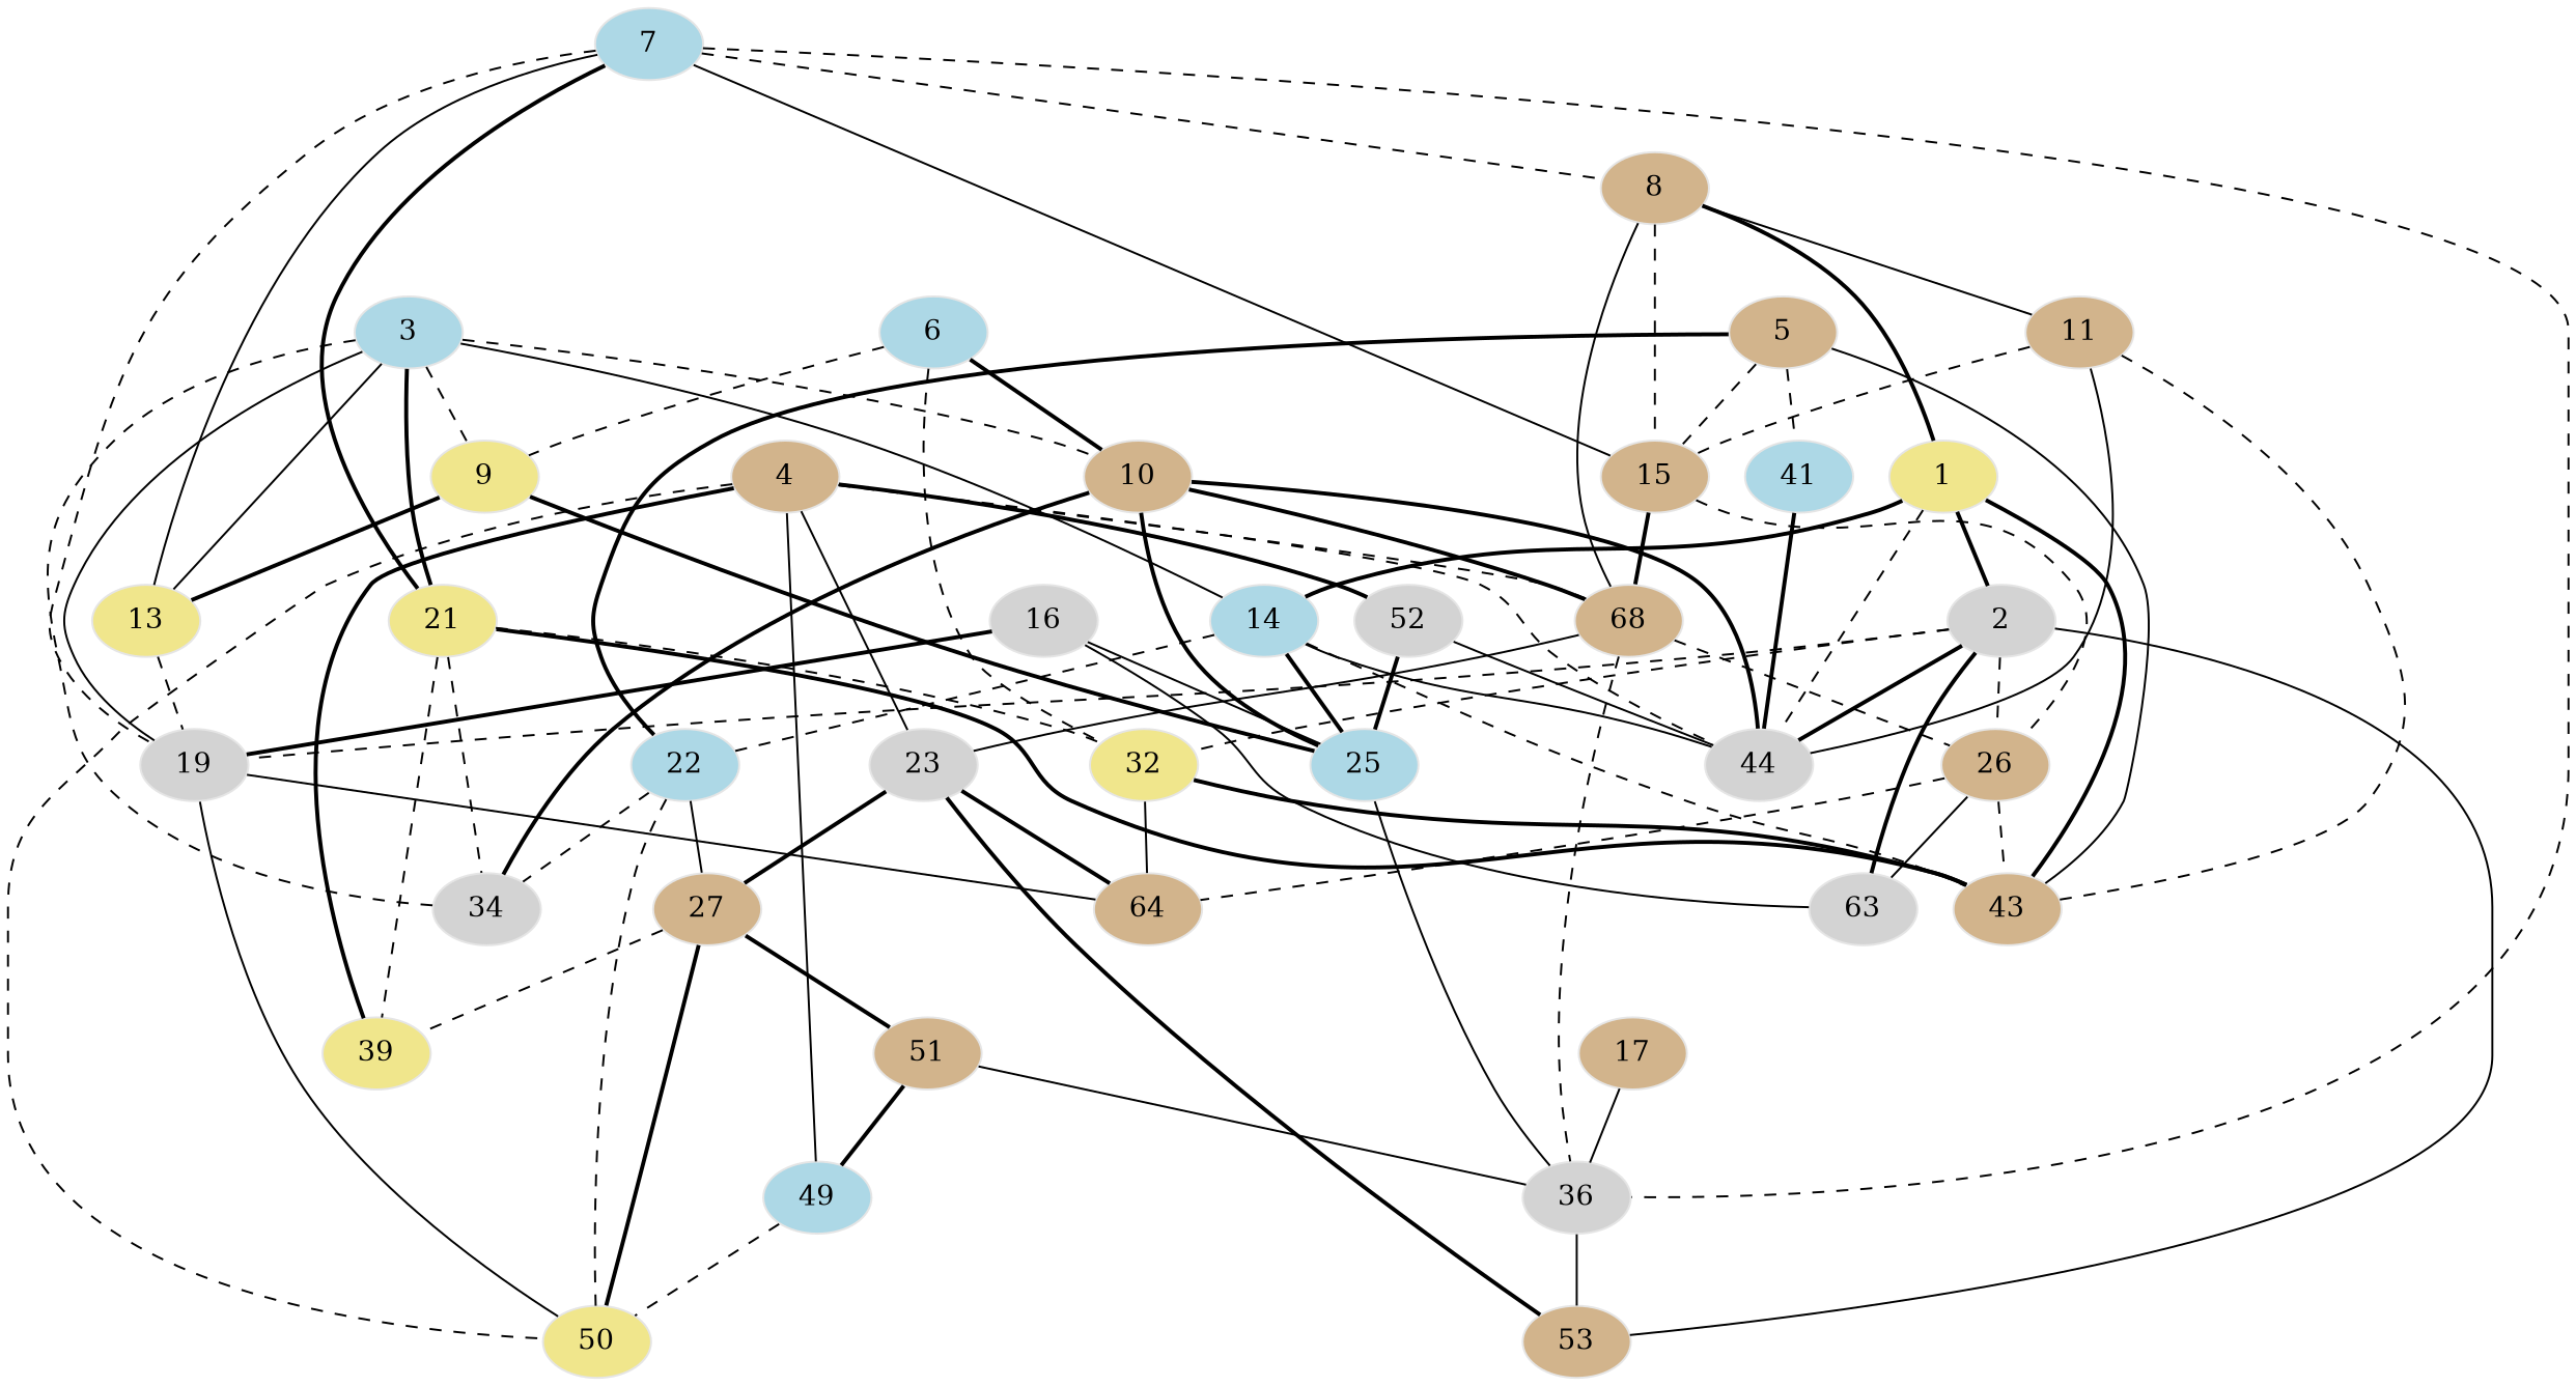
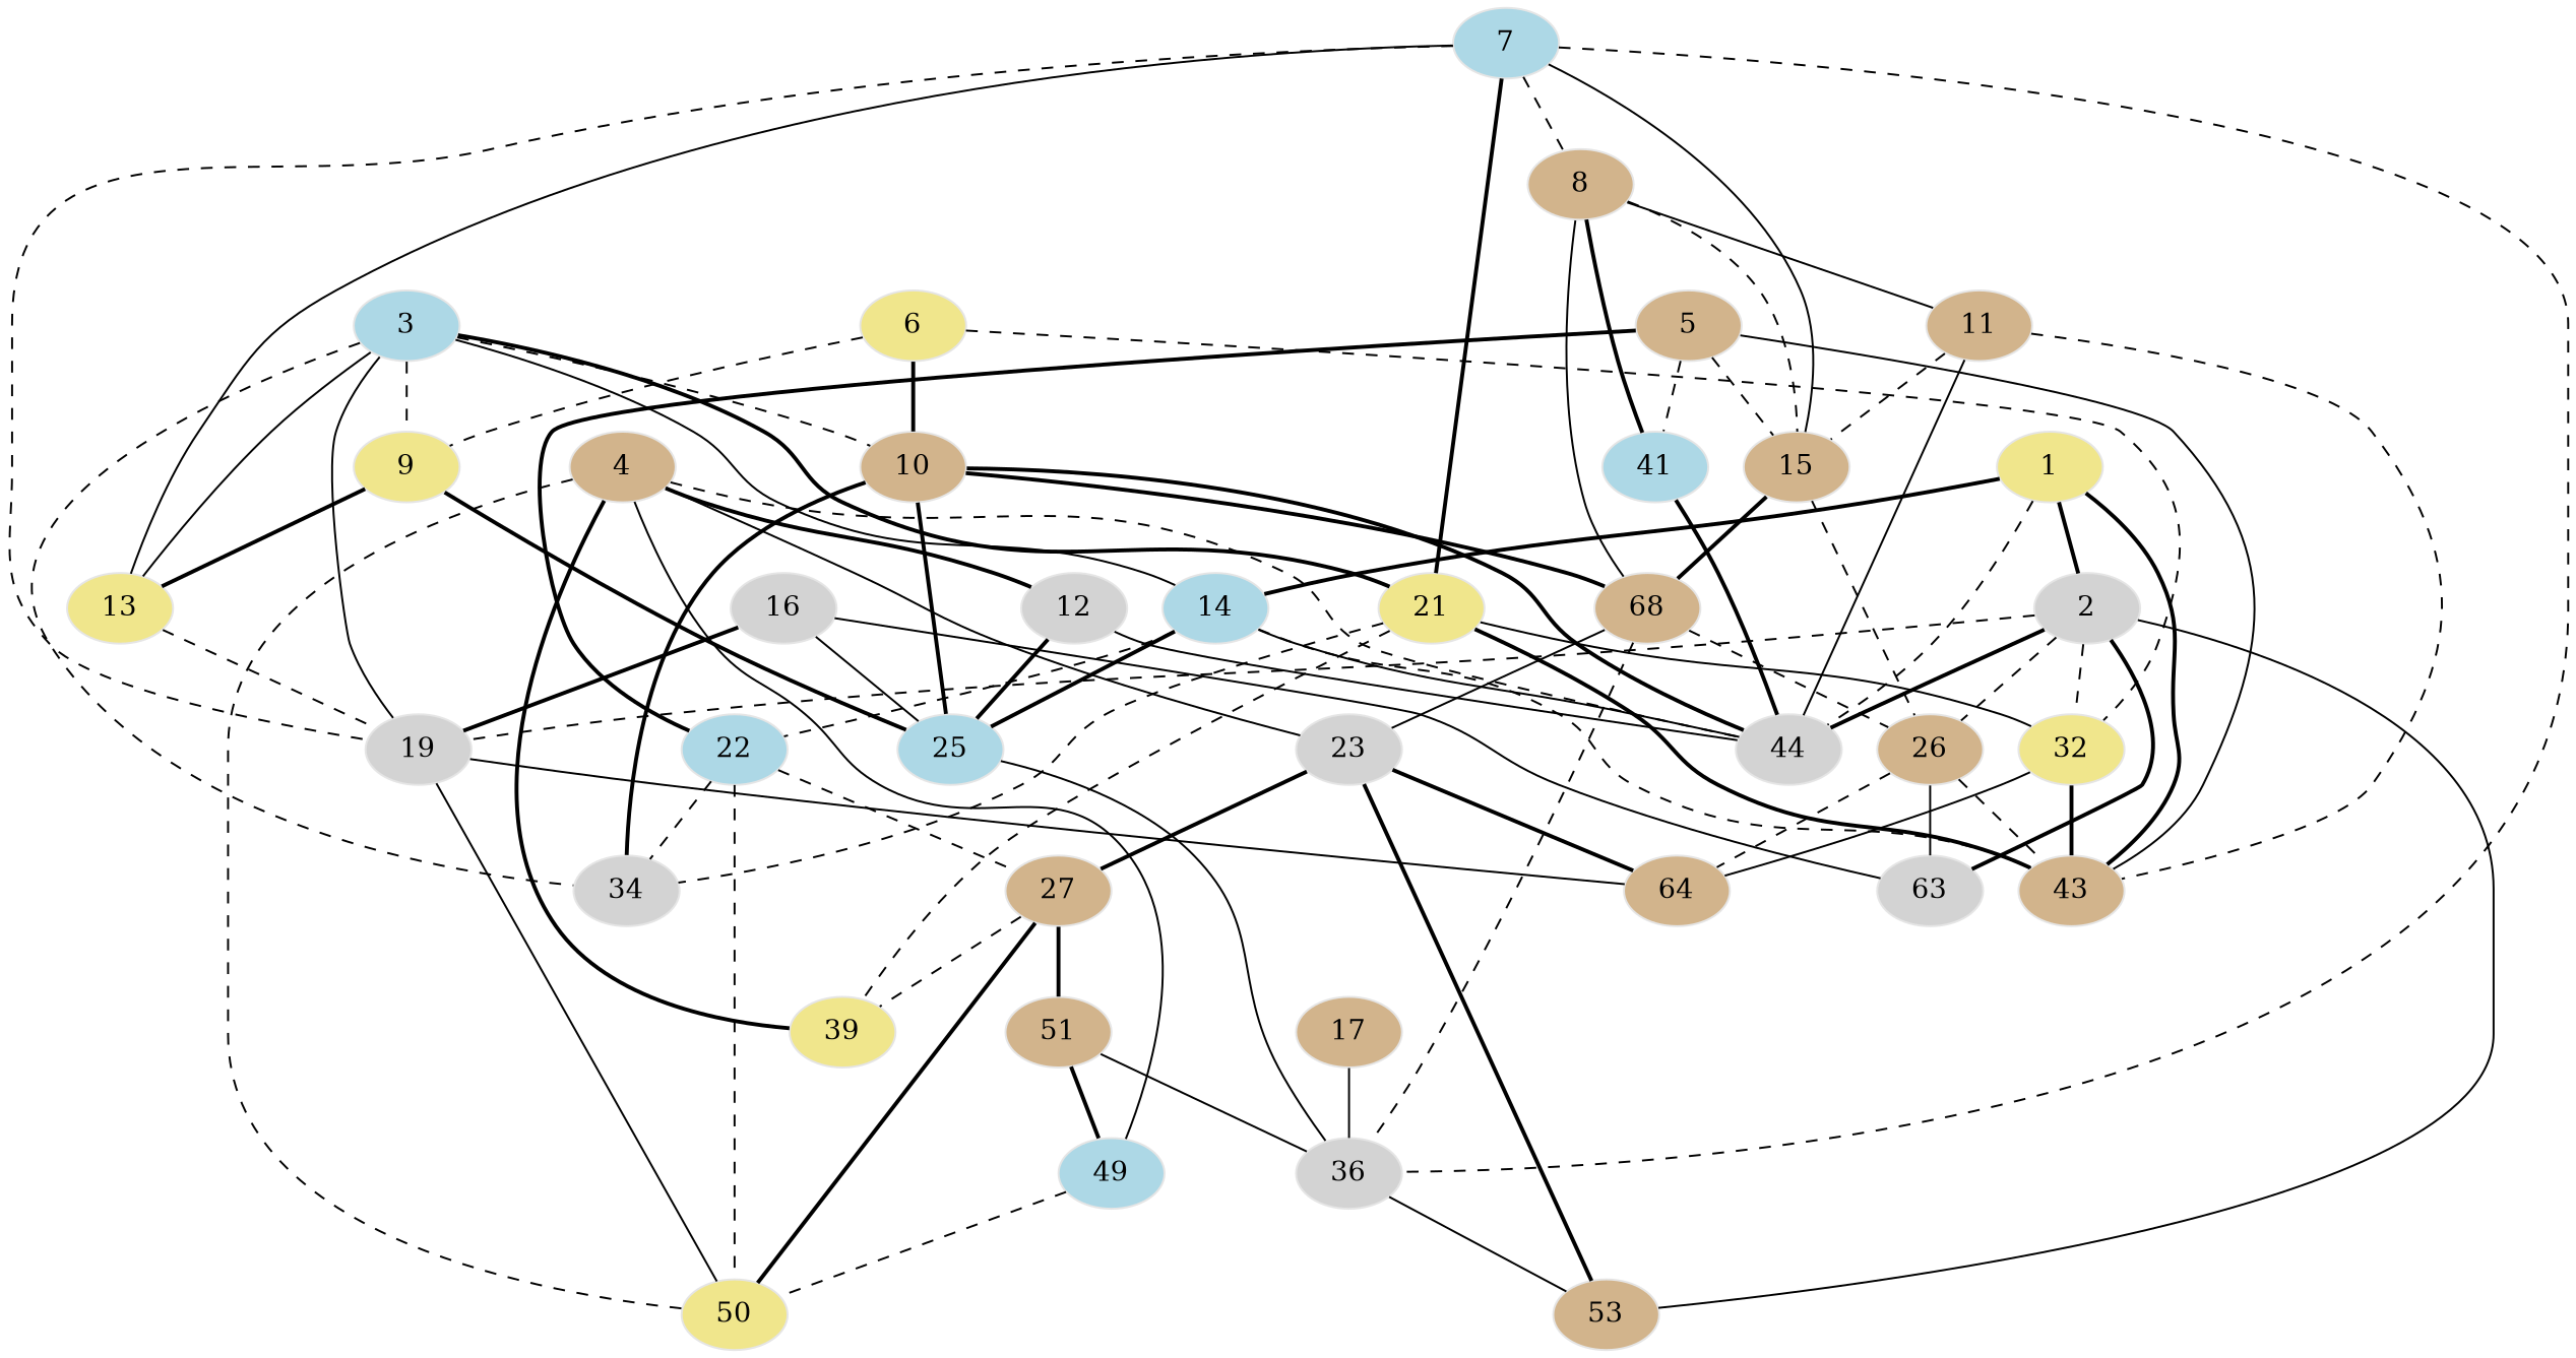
  graph {
    node [color=gray90 fillcolor=tan style=filled]
    edge [style=dashed]
    1 [fillcolor=khaki super="+60"]
    2 [fillcolor=lightgrey super="+28"]
    14 [fillcolor=lightblue super="+38"]
    43
    44 [fillcolor=lightgrey super="+58"]
    19 [fillcolor=lightgrey super="+33"]
    26 [super="+51"]
    32 [fillcolor=khaki super="+55"]
    53
    63 [fillcolor=lightgrey]
    22 [fillcolor=lightblue super="+54"]
    25 [fillcolor=lightblue super="+62"]
    50 [fillcolor=khaki super="+61"]
    64
    3 [fillcolor=lightblue super="+48"]
    9 [fillcolor=khaki]
    10 [super="+40"]
    13 [fillcolor=khaki super="+56"]
    21 [fillcolor=khaki super="+65"]
    34 [fillcolor=lightgrey super="+46"]
    n21 [label=68 super="+29"]
    39 [fillcolor=khaki]
    4 [super="+20"]
-   12 [fillcolor=lightgrey label=52]
+   12 [fillcolor=lightgrey]
    23 [fillcolor=lightgrey super="+57"]
    n26 [fillcolor=lightblue label=49 super="+52"]
    36 [fillcolor=lightgrey super="+42"]
    27 [super="+37"]
    15 [super="+35"]
    5
    41 [fillcolor=lightblue super="+49"]
-   6 [fillcolor=lightblue]
+   6 [fillcolor=khaki]
    7 [fillcolor=lightblue super="+24"]
    8 [super="+59"]
    11 [super="+30"]
    16 [fillcolor=lightgrey]
    17
    n38 [label=51]
    1 -- 2 [style=bold]
    1 -- 14 [style=bold]
    1 -- 43 [style=bold]
    1 -- 44
    2 -- 44 [style=bold]
    2 -- 19
    2 -- 26
    2 -- 32
    2 -- 53 [style=solid]
    2 -- 63 [style=bold]
    14 -- 43
    14 -- 44 [style=solid]
    14 -- 22
    14 -- 25 [style=bold]
    19 -- 50 [style=solid]
    19 -- 64 [style=solid]
    26 -- 43
    26 -- 63 [style=solid]
    26 -- 64
    32 -- 43 [style=bold]
    32 -- 64 [style=solid]
    22 -- 50 [weight=2]
    22 -- 34 [weight=2]
-   22 -- 27 [style=solid]
+   22 -- 27
    25 -- 36 [style=solid]
    3 -- 14 [style=solid]
    3 -- 19 [style=solid]
    3 -- 9 [weight=2]
    3 -- 10
    3 -- 13 [style=solid weight=2]
    3 -- 21 [style=bold]
    3 -- 34
    9 -- 25 [style=bold]
    9 -- 13 [style=bold]
    10 -- 44 [style=bold]
    10 -- 25 [style=bold]
    10 -- 34 [style=bold]
    10 -- n21 [style=bold]
    13 -- 19
    21 -- 43 [style=bold]
-   21 -- 32
+   21 -- 32 [style=solid]
    21 -- 34
    21 -- 39
    n21 -- 26
    n21 -- 23 [style=solid]
    n21 -- 36
    4 -- 44
    4 -- 50
-   4 -- n21
    4 -- 39 [style=bold]
    4 -- 12 [style=bold]
    4 -- 23 [style=solid]
    4 -- n26 [style=solid weight=2]
    12 -- 44 [style=solid]
    12 -- 25 [style=bold]
    23 -- 53 [style=bold]
    23 -- 64 [style=bold]
    23 -- 27 [style=bold]
    n26 -- 50
    36 -- 53 [style=solid]
    27 -- 50 [style=bold weight=2]
    27 -- 39
    27 -- n38 [style=bold]
    15 -- 26
    15 -- n21 [style=bold]
    5 -- 43 [style=solid]
    5 -- 22 [style=bold]
    5 -- 15
    5 -- 41
    41 -- 44 [style=bold]
    6 -- 32
    6 -- 9
    6 -- 10 [style=bold]
    7 -- 19
    7 -- 13 [style=solid]
    7 -- 21 [style=bold]
    7 -- 36
    7 -- 15 [style=solid]
    7 -- 8
    8 -- n21 [style=solid]
    8 -- 15
-   8 -- 1 [style=bold]
+   8 -- 41 [style=bold]
    8 -- 11 [style=solid]
    11 -- 43
    11 -- 44 [style=solid]
    11 -- 15
    16 -- 19 [style=bold]
    16 -- 63 [style=solid]
    16 -- 25 [style=solid]
    17 -- 36 [style=solid weight=2]
    n38 -- n26 [style=bold]
    n38 -- 36 [style=solid]
  }
